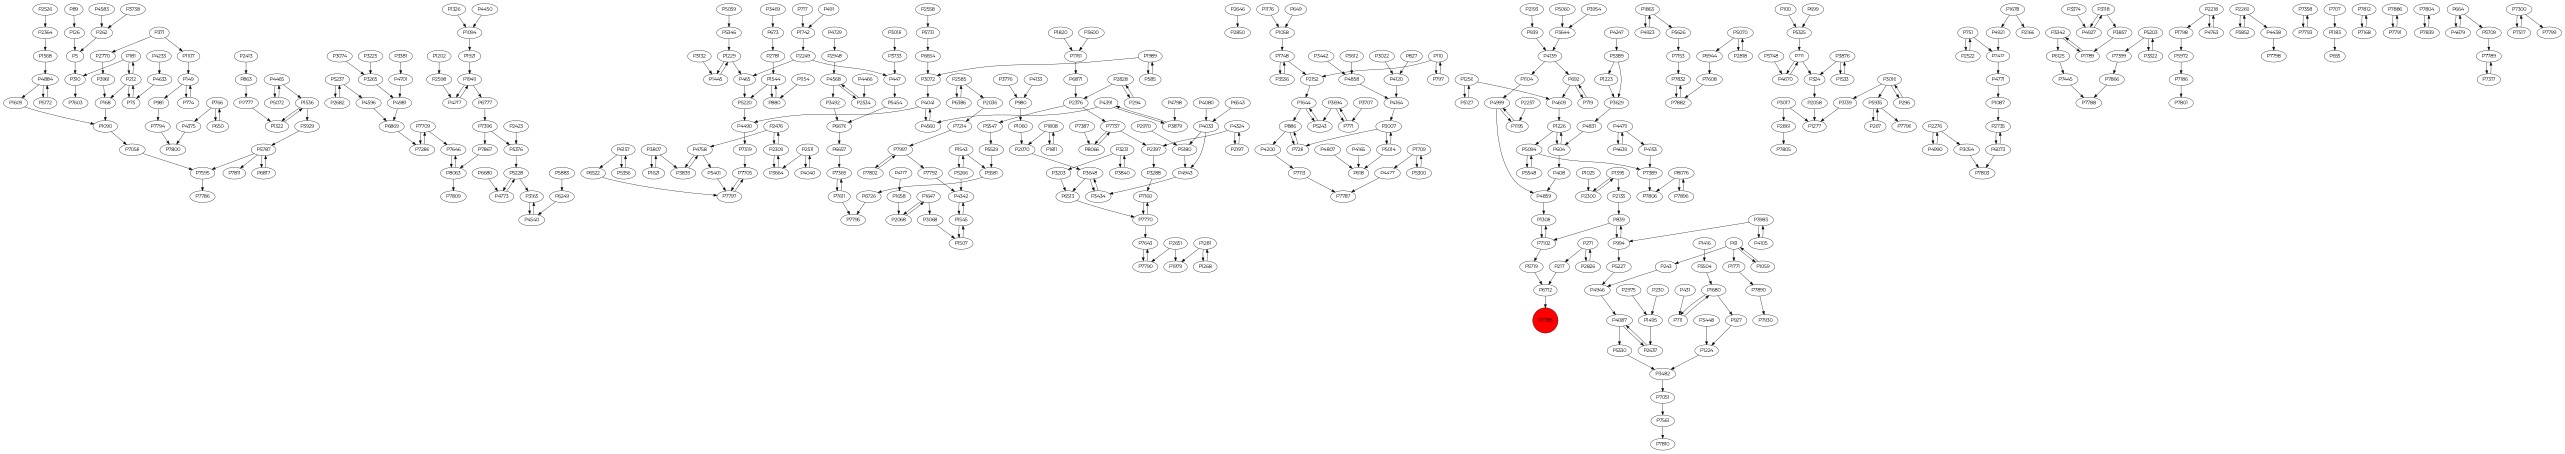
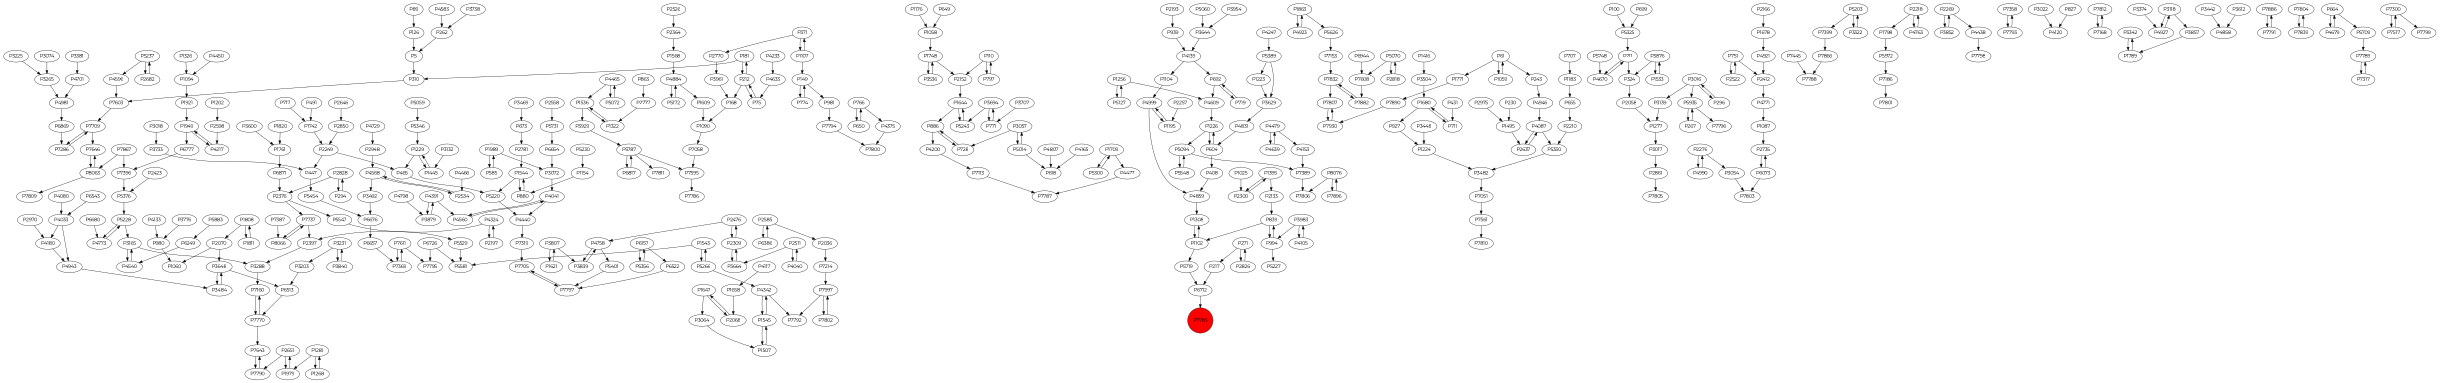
  digraph {
    fontname=Montserrat
    node [fontname=Montserrat]
    edge [fontname=Montserrat]
    P181
    P310
    P212
    P7603
    P168
    n6 [label=P75]
    P7709
    P7705
    P7797
    P1921
    P1949
    P6777
    P4217
    P7396
    P2850
    P2249
    P447
    P465
    P5454
    P5220
    P1176
    P1058
    P1748
    P3536
    P2152
    P1256
    P5127
    P4609
    P1226
    P1863
    P4923
    P5626
    P7153
    P2036
    P7214
    P7997
    P7792
    P7802
    P217
    P6712
    P7785 [fillcolor=red shape=circle style=filled]
    P3017
    P2861
    P7805
    P1709
    P5300
    P4427
    P7787
    P6680
    P4773
    P5228
    P3165
    P2300
    P1395
    P2133
    P839
    P3664
    P2309
    P2476
    P4758
    P267
    P5935
    P7796
    P3288
    P4540
    P7160
    P7770
    P89
    P126
    P5
    P1820
    P1761
    P6871
    P2376
    P6157
    P6522
    P5356
    P1223
    P3629
    P4831
    P604
    P1090
    P994
-   P1102 [label=P7102]
+   P1102
    P5227
    P5719
    P1308
    P4946
    P7794
    P7800
    P7611
    P7795
    P7369
    P4670
    P211
    P324
    P2058
    P4033
-   P4180 [label=P5180]
+   P4180
    P4943
-   P3484 [label=P3434]
+   P3484
    P5014
    P618
-   P3057 [label=P3007]
+   P3057
    P728
    P7832
    P7882
+   P7807
    P7930
    P4105
    P3983
    P3504
    P1680
    P711
    P927
    P1224
    P1277
    P5548
    P5094
    P7389
    P7806
    P886
    P4200
    P7113
    P4921
    P2412
    P4771
    P1087
    P7737
    P5547
    P4999
    P1195
    P4859
    P4807
    P7866
    P7788
    P8076
    P7896
    P2276
    P4990
    P3054
    P7803
    P5581
    P6726
    P1798
    P5972
    P7186
    P7801
    P4568
    P3492
    P2534
    P6676
    P6657
    P7608
    P2522
    P751
    P5376
    P4438
    P7798
    P1322
    P1536
    P3929
    P5787
    P8066
    P2397
    P1647
-   P3068
+   P3068 [label=P3064]
    P2068
    P1507
    P1545
    P3852
    P2269
    P7867
    P8063
    P7358
    P7793
    P2970
    P5237
    P4596
    P2682
    P6944
    P4087
    P2637
    P5330
    P3482
    P4041
    P4560
-   P4440 [label=P4490]
+   P4440
    P7319
    P2070
    P3648
    P6513
    P1678
    P4117
    P1658
    P6869
    P7286
    P7646
    P3776
    P980
    P1060
    P4583
    P262
    P1183
    P655
+   P2210
    P2646
    P3016
    P3139
    P296
    P3022
    P4120
-   P4164
    P2423
    P7051
    P7561
    P7810
    P827
    P7399
    P1416
    P5748
    P5266
    P1543
    P4342
-   P6125
    P7445
    P5203
    P3322
    P5243
    P1644
    P7643
    P7790
    P3839
    P5401
    P3738
    P7809
    P2511
    P4040
    P863
    P2777
    P7058
    P7595
    P4798
    P3879
    P4391
    P585
    P1989
    P3072
    P3018
    P3733
    P7812
    P7168
    P3342
    P1789
    P4633
    P1544
    P880
    P2826
    P271
    P3442
    P4858
    P2975
    P1495
    P294
    P2828
    P2651
    P1979
    P5529
    P5070
    P2818
    P766
    P4375
    P650
    P4139
    P692
    P1104
    P719
    P408
    P3961
    P2948
    P7387
    P1808
    P1811
    P7886
    P7791
    P3600
    P1281
    P1268
    P6817
    P7811
    P7786
    P2364
    P1568
    P4884
    P1609
    P5172
    P4165
    P2735
    P649
    P7890
    P3118
    P4927
    P3857
    P371
    P2770
    P1107
    P149
    P7804
    P7839
    P5059
    P5346
    P1229
    P1445
    P4981
    P1025
    P4080
    P774
    P981
    P6073
    P1771
    P6386
    P2585
    P1094
    P3448
    P61
    P243
    P1059
    P797
    P110
    P7789
    P7317
    P5389
    P230
    P771
    P3694
    P4679
    P664
    P5709
    P4133
    P7300
    P7517
    P7799
    P5325
    P5060
    P3644
    P3954
    P5883
    P6249
    P1202
    P2598
    P2218
    P4763
    P6654
    P4153
    P3807
    P1621
    P3840
    P3231
    P3203
    P3469
    P673
    P2781
    P4465
    P5072
+   P5230
    P1154
    P6543
    P3381
    P4701
    P4247
    P1326
    P2193
    P939
    P2558
    P5731
-   P2413
    P2166
    P4233
    P707
    P3074
    P3265
    P3707
    P4324
    P2197
    P100
    P4479
    P4639
    P1533
    P3876
    P491
    P1742
    P431
    P3612
    P2526
    P3374
    P717
    P3132
    P699
    P4466
    P4450
    P3225
    P4729
    P2257
    P181 -> P310
    P181 -> P212
    P310 -> P7603
    P212 -> P181
    P212 -> P168
    P212 -> n6
+   P7603 -> P7709
    P168 -> P1090
    n6 -> P212
    P7709 -> P7286
    P7709 -> P7646
    P7705 -> P7797
    P7797 -> P7705
    P1921 -> P1949
    P1949 -> P6777
    P1949 -> P4217
    P6777 -> P7396
    P4217 -> P1949
    P7396 -> P5376
-   P7396 -> P7867
+   P7867 -> P7396
+   P2850 -> P2249
    P2249 -> P447
    P2249 -> P465
    P447 -> P5454
    P465 -> P5220
    P5454 -> P6676
    P5220 -> P4440
    P1176 -> P1058
    P1058 -> P1748
    P1748 -> P3536
    P1748 -> P2152
    P3536 -> P1748
    P2152 -> P1644
    P1256 -> P5127
    P1256 -> P4609
    P5127 -> P1256
    P4609 -> P1226
    P1226 -> P604
    P1226 -> P5094
    P1863 -> P4923
    P1863 -> P5626
    P4923 -> P1863
    P5626 -> P7153
    P7153 -> P7832
    P2036 -> P7214
    P7214 -> P7997
    P7997 -> P7792
    P7997 -> P7802
    P7802 -> P7997
    P217 -> P6712
    P6712 -> P7785
    P3017 -> P2861
    P2861 -> P7805
    P1709 -> P5300
    P1709 -> P4427
    P5300 -> P1709
    P4427 -> P7787
    P6680 -> P4773
    P4773 -> P5228
    P5228 -> P4773
    P5228 -> P3165
+   P3165 -> P3288
    P3165 -> P4540
    P2300 -> P1395
    P1395 -> P2300
    P1395 -> P2133
    P2133 -> P839
    P839 -> P994
    P839 -> P1102
    P3664 -> P2309
    P2309 -> P3664
    P2309 -> P2476
    P2476 -> P2309
    P2476 -> P4758
    P4758 -> P3839
    P4758 -> P5401
    P267 -> P5935
    P5935 -> P267
    P5935 -> P7796
    P3288 -> P7160
    P4540 -> P3165
    P7160 -> P7770
    P7770 -> P7160
    P7770 -> P7643
    P89 -> P126
    P126 -> P5
    P5 -> P310
    P1820 -> P1761
    P1761 -> P6871
    P6871 -> P2376
    P2376 -> P7737
    P2376 -> P5547
    P6157 -> P6522
    P6157 -> P5356
    P6522 -> P7797
    P5356 -> P6157
    P1223 -> P3629
    P3629 -> P4831
    P4831 -> P604
    P604 -> P1226
    P604 -> P408
    P1090 -> P7058
    P994 -> P839
    P994 -> P5227
    P1102 -> P5719
    P1102 -> P1308
-   P5227 -> P4946
    P5719 -> P6712
    P1308 -> P1102
    P4946 -> P4087
    P7794 -> P7800
    P7611 -> P7795
    P7611 -> P7369
    P7369 -> P7611
    P4670 -> P211
    P211 -> P4670
    P211 -> P324
    P324 -> P2058
    P2058 -> P1277
    P4033 -> P4180
    P4033 -> P4943
    P4180 -> P4943
    P4943 -> P3484
    P3484 -> P3648
    P5014 -> P618
    P5014 -> P3057
    P3057 -> P5014
    P3057 -> P728
    P728 -> P886
    P7832 -> P7882
+   P7832 -> P7807
    P7882 -> P7832
+   P7807 -> P7930
+   P7930 -> P7807
    P4105 -> P3983
    P3983 -> P994
    P3983 -> P4105
    P3504 -> P1680
    P1680 -> P711
    P1680 -> P927
    P711 -> P1680
    P927 -> P1224
    P1224 -> P3482
-   P3017 -> P1277
+   P1277 -> P3017
    P5548 -> P5094
    P5094 -> P5548
    P5094 -> P7389
    P7389 -> P7806
    P886 -> P728
    P886 -> P4200
    P4200 -> P7113
    P7113 -> P7787
    P4921 -> P2412
    P2412 -> P4771
    P4771 -> P1087
    P1087 -> P2735
    P7737 -> P8066
    P7737 -> P2397
    P5547 -> P5529
    P4999 -> P1195
    P4999 -> P4859
    P1195 -> P4999
    P4859 -> P1308
    P4807 -> P618
    P7866 -> P7788
    P8076 -> P7806
    P8076 -> P7896
    P7896 -> P8076
    P2276 -> P4990
    P2276 -> P3054
    P4990 -> P2276
    P3054 -> P7803
-   P5581 -> P6726
+   P6726 -> P5581
    P6726 -> P7795
    P1798 -> P5972
    P5972 -> P7186
    P7186 -> P7801
    P4568 -> P3492
    P4568 -> P2534
    P3492 -> P6676
    P2534 -> P4568
    P6676 -> P6657
    P6657 -> P7369
    P7608 -> P7882
    P2522 -> P751
    P751 -> P2412
    P751 -> P2522
    P5376 -> P5228
    P4438 -> P7798
    P1322 -> P1536
    P1536 -> P1322
    P1536 -> P3929
    P3929 -> P5787
    P5787 -> P7595
    P5787 -> P6817
    P5787 -> P7811
    P8066 -> P7737
    P2397 -> P3288
    P1647 -> P3068
    P1647 -> P2068
    P3068 -> P1507
    P2068 -> P1647
    P1507 -> P1545
    P1545 -> P1507
    P1545 -> P4342
    P3852 -> P2269
    P2269 -> P4438
    P2269 -> P3852
    P7867 -> P8063
    P8063 -> P7646
    P8063 -> P7809
    P7358 -> P7793
    P7793 -> P7358
    P2970 -> P4180
    P5237 -> P4596
    P5237 -> P2682
-   P4596 -> P6869
+   P4596 -> P7603
    P2682 -> P5237
    P6944 -> P7608
    P4087 -> P2637
    P4087 -> P5330
    P2637 -> P4087
    P5330 -> P3482
    P3482 -> P7051
    P4041 -> P4560
    P4041 -> P4440
    P4560 -> P4041
    P4440 -> P7319
    P7319 -> P7705
    P2070 -> P3648
    P3648 -> P3484
    P3648 -> P6513
    P6513 -> P7770
    P1678 -> P4921
    P4117 -> P1658
    P1658 -> P2068
    P6869 -> P7286
    P7286 -> P7709
    P7646 -> P8063
    P3776 -> P980
    P980 -> P1060
-   P1060 -> P2070
+   P2070 -> P1060
    P4583 -> P262
    P262 -> P5
    P1183 -> P655
+   P655 -> P2210
+   P2210 -> P5330
    P2646 -> P2850
    P3016 -> P5935
    P3016 -> P3139
    P3016 -> P296
    P3139 -> P1277
    P296 -> P3016
    P3022 -> P4120
-   P4120 -> P4164
-   P4164 -> P3057
    P2423 -> P5376
    P7051 -> P7561
    P7561 -> P7810
    P827 -> P4120
    P7399 -> P7866
    P1416 -> P3504
    P5748 -> P4670
    P5266 -> P1543
    P5266 -> P4342
    P1543 -> P5581
    P1543 -> P5266
-   P7792 -> P4342
+   P4342 -> P7792
    P4342 -> P1545
-   P6125 -> P7445
    P7445 -> P7788
    P5203 -> P7399
    P5203 -> P3322
    P3322 -> P5203
    P5243 -> P1644
    P1644 -> P886
    P1644 -> P5243
    P7643 -> P7790
    P7790 -> P7643
    P3839 -> P4758
    P5401 -> P7797
    P3738 -> P262
    P2511 -> P3664
    P2511 -> P4040
    P4040 -> P2511
    P863 -> P2777
    P2777 -> P1322
    P7058 -> P7595
    P7595 -> P7786
    P4798 -> P3879
    P3879 -> P4391
    P4391 -> P4560
    P4391 -> P3879
    P585 -> P1989
    P1989 -> P585
    P1989 -> P3072
    P3072 -> P4041
    P3018 -> P3733
    P3733 -> P447
    P7812 -> P7168
    P7168 -> P7812
-   P3342 -> P6125
    P3342 -> P1789
    P1789 -> P3342
    P4633 -> n6
    P1544 -> P5220
    P1544 -> P880
    P880 -> P1544
    P2826 -> P271
    P271 -> P217
    P271 -> P2826
    P3442 -> P4858
-   P4858 -> P4164
    P2975 -> P1495
    P1495 -> P2637
    P294 -> P2828
    P2828 -> P2376
    P2828 -> P294
    P2651 -> P7790
    P2651 -> P1979
+   P1979 -> P2651
    P5529 -> P5581
-   P5070 -> P6944
+   P5070 -> P7608
    P5070 -> P2818
    P2818 -> P5070
    P766 -> P4375
    P766 -> P650
    P4375 -> P7800
    P650 -> P766
    P4139 -> P692
    P4139 -> P1104
    P692 -> P4609
    P692 -> P719
    P1104 -> P4999
    P719 -> P692
    P408 -> P4859
    P3961 -> P168
    P2948 -> P4568
    P7387 -> P8066
    P1808 -> P2070
    P1808 -> P1811
    P1811 -> P1808
    P7886 -> P7791
    P7791 -> P7886
    P3600 -> P1761
    P1281 -> P1979
    P1281 -> P1268
    P1268 -> P1281
    P6817 -> P5787
    P2364 -> P1568
    P1568 -> P4884
    P4884 -> P1609
    P4884 -> P5172
    P1609 -> P1090
    P5172 -> P4884
    P4165 -> P618
    P2735 -> P6073
    P649 -> P1058
    P7890 -> P7930
    P3118 -> P4927
    P3118 -> P3857
    P4927 -> P3118
    P3857 -> P1789
    P371 -> P2770
    P371 -> P1107
    P2770 -> P3961
+   P1107 -> P371
    P1107 -> P149
    P149 -> P774
    P149 -> P981
    P7804 -> P7839
    P7839 -> P7804
    P5059 -> P5346
    P5346 -> P1229
    P1229 -> P465
    P1229 -> P1445
    P1445 -> P1229
    P4981 -> P6869
    P1025 -> P2300
    P4080 -> P4033
    P774 -> P149
    P981 -> P7794
    P6073 -> P7803
    P6073 -> P2735
    P1771 -> P7890
    P6386 -> P2585
    P2585 -> P2036
    P2585 -> P6386
    P1094 -> P1921
    P3448 -> P1224
    P61 -> P1771
    P61 -> P243
    P61 -> P1059
    P243 -> P4946
    P1059 -> P61
    P797 -> P110
    P110 -> P2152
    P110 -> P797
    P7789 -> P7317
    P7317 -> P7789
    P5389 -> P1223
    P5389 -> P3629
    P230 -> P1495
    P771 -> P3694
    P3694 -> P5243
    P3694 -> P771
    P4679 -> P664
    P664 -> P4679
    P664 -> P5709
    P5709 -> P7789
    P4133 -> P980
    P7300 -> P7517
    P7300 -> P7799
    P7517 -> P7300
    P5325 -> P211
    P5060 -> P3644
    P3644 -> P4139
    P3954 -> P3644
    P5883 -> P6249
    P6249 -> P4540
    P1202 -> P2598
    P2598 -> P4217
    P2218 -> P1798
    P2218 -> P4763
    P4763 -> P2218
    P6654 -> P3072
    P4153 -> P7389
    P3807 -> P3839
    P3807 -> P1621
    P1621 -> P3807
    P3840 -> P3231
    P3231 -> P3840
    P3231 -> P3203
    P3203 -> P6513
    P3469 -> P673
    P673 -> P2781
    P2781 -> P1544
    P4465 -> P1536
    P4465 -> P5072
    P5072 -> P4465
+   P5230 -> P1154
    P1154 -> P880
    P6543 -> P4033
    P3381 -> P4701
    P4701 -> P4981
    P4247 -> P5389
    P1326 -> P1094
    P2193 -> P939
    P939 -> P4139
    P2558 -> P5731
    P5731 -> P6654
-   P2413 -> P863
-   P1678 -> P2166
+   P2166 -> P1678
    P4233 -> P4633
    P707 -> P1183
    P3074 -> P3265
    P3265 -> P4981
    P3707 -> P771
    P4324 -> P2397
    P4324 -> P2197
    P2197 -> P4324
    P100 -> P5325
    P4479 -> P4153
    P4479 -> P4639
    P4639 -> P4479
    P1533 -> P3876
    P3876 -> P324
    P3876 -> P1533
    P491 -> P1742
    P1742 -> P2249
    P431 -> P711
    P3612 -> P4858
    P2526 -> P2364
    P3374 -> P4927
    P717 -> P1742
    P3132 -> P1445
    P699 -> P5325
    P4466 -> P2534
    P4450 -> P1094
    P3225 -> P3265
    P4729 -> P2948
    P2257 -> P1195
  }
